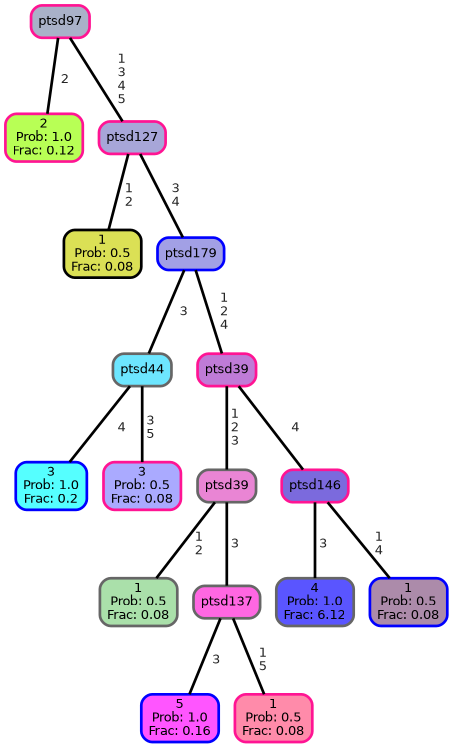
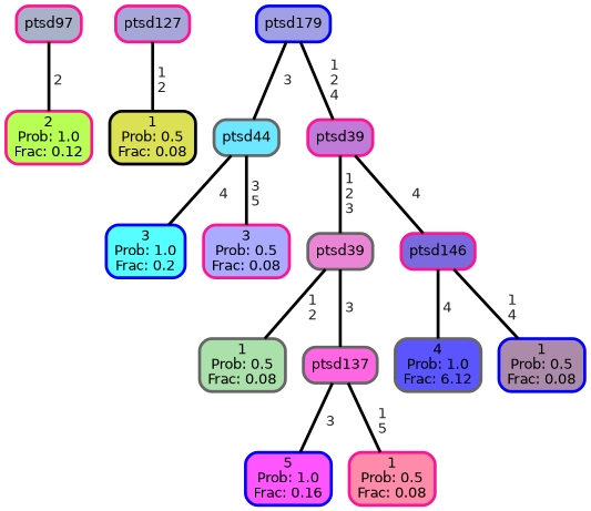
  graph {
    ranksep="0 equally"
    splines=straight
    node [color=deeppink fontcolor=black fontname=helvetica penwidth=3 shape=box style="filled, rounded"]
    edge [color=black fontcolor=grey14 fontname=helvetica fontweight=bold penwidth=3]
    n1 [fillcolor="#b8ff55" label="2\nProb: 1.0\nFrac: 0.12"]
    n2 [fillcolor="#a9b1c8" label=ptsd97]
    n3 [fillcolor="#a7a6d8" label=ptsd127]
    n4 [color=black fillcolor="#dbe055" label="1\nProb: 0.5\nFrac: 0.08"]
    n5 [color=blue fillcolor="#a2a0e5" label=ptsd179]
    n6 [color=gray40 fillcolor="#6de6ff" label=ptsd44]
    n7 [fillcolor="#bf7bd7" label=ptsd39]
    n8 [color=blue fillcolor="#55ffff" label="3\nProb: 1.0\nFrac: 0.2"]
    n9 [fillcolor="#aaaaff" label="3\nProb: 0.5\nFrac: 0.08"]
    n10 [color=gray40 fillcolor="#e985d4" label=ptsd39]
    n11 [fillcolor="#7b6add" label=ptsd146]
    n12 [color=gray40 fillcolor="#aae0aa" label="1\nProb: 0.5\nFrac: 0.08"]
    n13 [color=gray40 fillcolor="#ff67e2" label=ptsd137]
    n14 [color=blue fillcolor="#ff55ff" label="5\nProb: 1.0\nFrac: 0.16"]
    n15 [fillcolor="#ff8baa" label="1\nProb: 0.5\nFrac: 0.08"]
    n16 [color=gray40 fillcolor="#5a55ff" label="4\nProb: 1.0\nFrac: 6.12"]
    n17 [color=blue fillcolor="#ac8baa" label="1\nProb: 0.5\nFrac: 0.08"]
    subgraph sub_1 {
      rank=same
    }
    n2 -- n1 [label=" 2"]
-   n2 -- n3 [label=" 1\n 3\n 4\n 5"]
    n3 -- n4 [label=" 1\n 2"]
-   n3 -- n5 [label=" 3\n 4"]
    n5 -- n6 [label=" 3"]
    n5 -- n7 [label=" 1\n 2\n 4"]
    n6 -- n8 [label=" 4"]
    n6 -- n9 [label=" 3\n 5"]
    n7 -- n10 [label=" 1\n 2\n 3"]
    n7 -- n11 [label=" 4"]
    n10 -- n12 [label=" 1\n 2"]
    n10 -- n13 [label=" 3"]
-   n11 -- n16 [label=" 3"]
+   n11 -- n16 [label=" 4"]
    n11 -- n17 [label=" 1\n 4"]
    n13 -- n14 [label=" 3"]
    n13 -- n15 [label=" 1\n 5"]
  }
